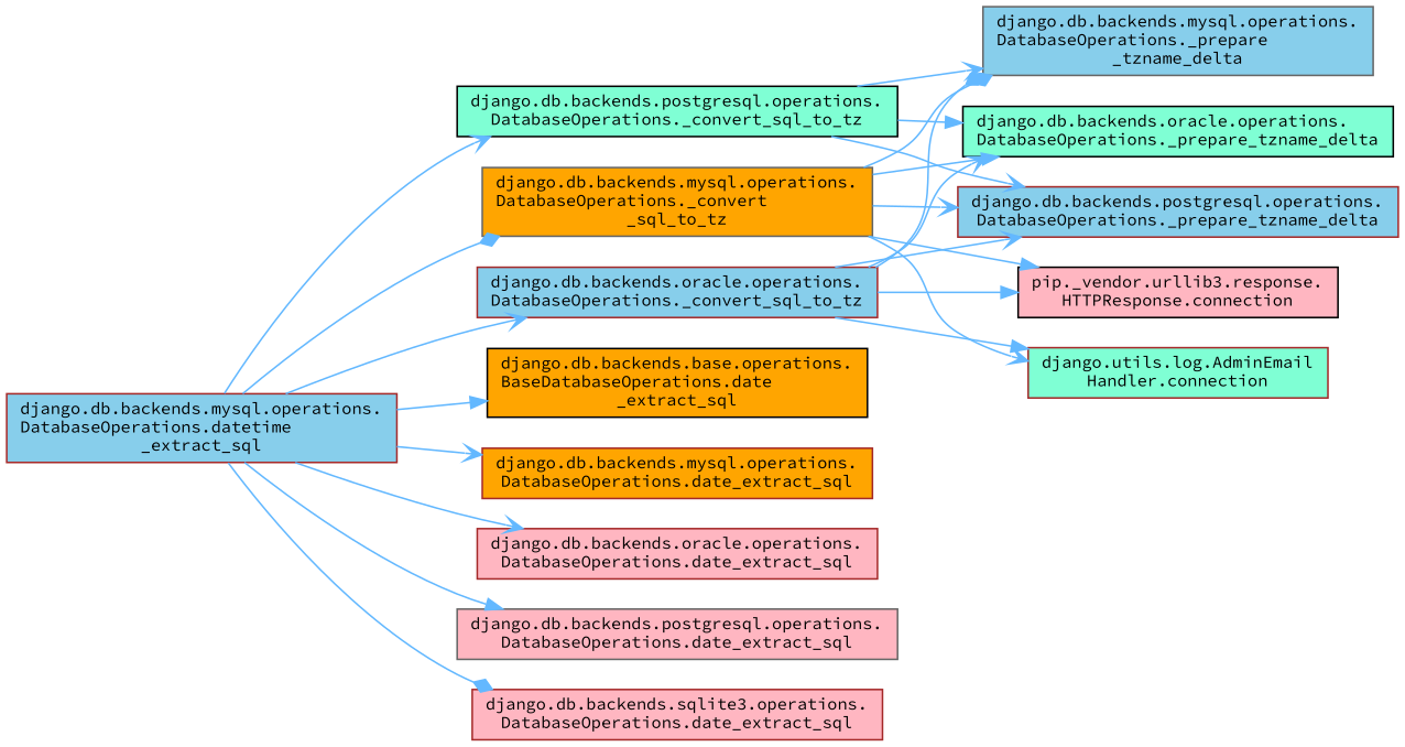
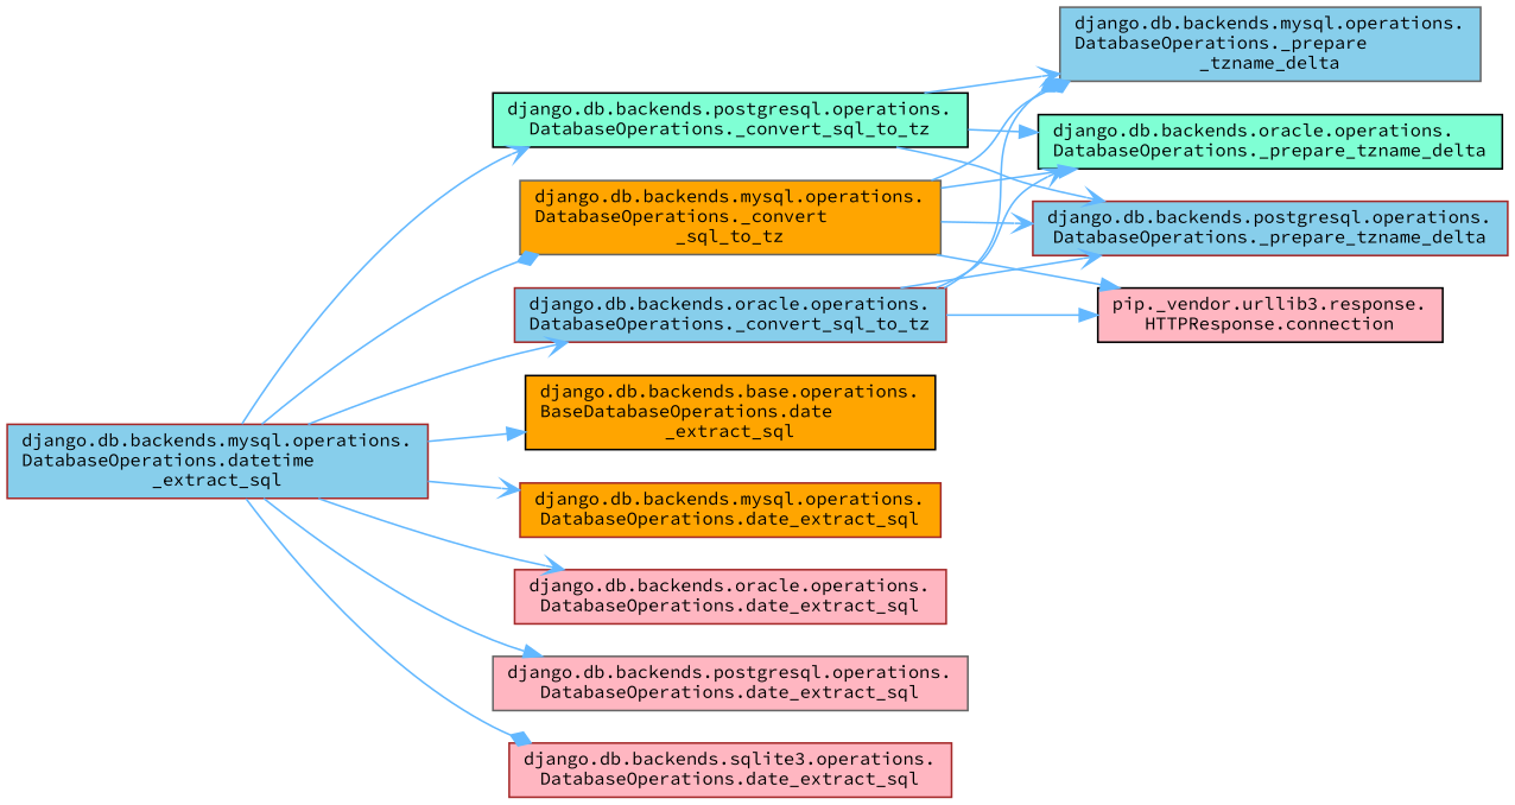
  digraph {
    rankdir=LR
    fontname="Source Code Pro"
    node [color=brown fillcolor=skyblue fontname="Source Code Pro" fontsize=10 shape=box style=filled]
    edge [color=steelblue1 fontname="Source Code Pro" fontsize=10 labelfontname=Helvetica labelfontsize=10 style=solid arrowhead=vee]
    n1 [fontcolor=black height=0.2 label="django.db.backends.mysql.operations.\lDatabaseOperations.datetime\l_extract_sql" width=0.4]
    n2 [color=gray40 fillcolor=orange height=0.2 label="django.db.backends.mysql.operations.\lDatabaseOperations._convert\l_sql_to_tz" width=0.4]
    n3 [height=0.2 label="django.db.backends.oracle.operations.\lDatabaseOperations._convert_sql_to_tz" width=0.4]
    n4 [color=black fillcolor=aquamarine height=0.2 label="django.db.backends.postgresql.operations.\lDatabaseOperations._convert_sql_to_tz" width=0.4]
    n5 [color=black fillcolor=orange height=0.2 label="django.db.backends.base.operations.\lBaseDatabaseOperations.date\l_extract_sql" width=0.4]
    n6 [fillcolor=orange height=0.2 label="django.db.backends.mysql.operations.\lDatabaseOperations.date_extract_sql" width=0.4]
    n7 [fillcolor=lightpink height=0.2 label="django.db.backends.oracle.operations.\lDatabaseOperations.date_extract_sql" width=0.4]
    n8 [color=gray40 fillcolor=lightpink height=0.2 label="django.db.backends.postgresql.operations.\lDatabaseOperations.date_extract_sql" width=0.4]
    n9 [fillcolor=lightpink height=0.2 label="django.db.backends.sqlite3.operations.\lDatabaseOperations.date_extract_sql" width=0.4]
    n10 [color=gray40 height=0.2 label="django.db.backends.mysql.operations.\lDatabaseOperations._prepare\l_tzname_delta" width=0.4]
    n11 [color=black fillcolor=aquamarine height=0.2 label="django.db.backends.oracle.operations.\lDatabaseOperations._prepare_tzname_delta" width=0.4]
    n12 [height=0.2 label="django.db.backends.postgresql.operations.\lDatabaseOperations._prepare_tzname_delta" width=0.4]
-   n13 [fillcolor=aquamarine height=0.2 label="django.utils.log.AdminEmail\lHandler.connection" width=0.4]
    n14 [color=black fillcolor=lightpink height=0.2 label="pip._vendor.urllib3.response.\lHTTPResponse.connection" width=0.4]
    n1 -> n2 [arrowhead=diamond]
    n1 -> n3
    n1 -> n4
    n1 -> n5 [arrowhead=normal]
    n1 -> n6
    n1 -> n7
    n1 -> n8 [arrowhead=normal]
    n1 -> n9 [arrowhead=diamond]
    n2 -> n10 [arrowhead=diamond]
    n2 -> n11 [arrowhead=normal]
    n2 -> n12
-   n2 -> n13
    n2 -> n14 [arrowhead=normal]
    n3 -> n10 [arrowhead=diamond]
    n3 -> n11
    n3 -> n12
-   n3 -> n13 [arrowhead=normal]
    n3 -> n14 [arrowhead=normal]
    n4 -> n10
    n4 -> n11 [arrowhead=normal]
    n4 -> n12
  }
